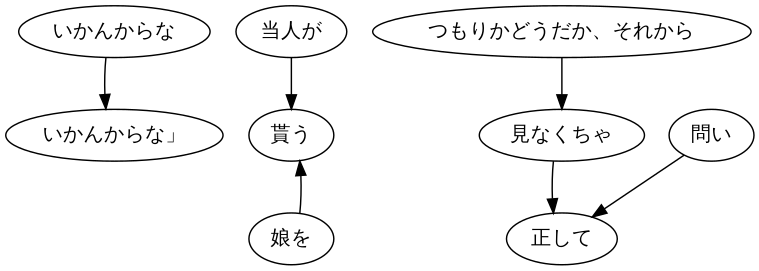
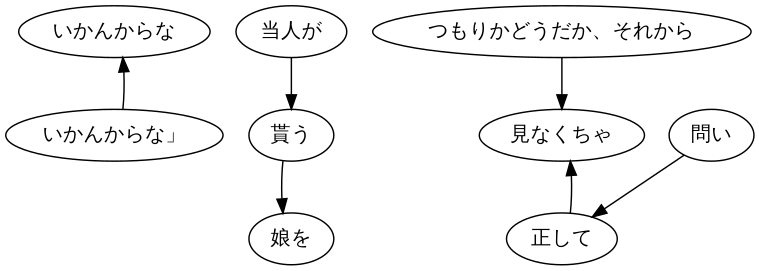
  digraph {
    n1 [label="いかんからな"]
    n2 [label="いかんからな」"]
    n3 [label="当人が"]
    n4 [label="貰う"]
    n5 [label="娘を"]
    n6 [label="つもりかどうだか、それから"]
    n7 [label="見なくちゃ"]
    n8 [label="正して"]
    n9 [label="問い"]
-   n1 -> n2
+   n2 -> n1
    n3 -> n4
-   n5 -> n4
+   n4 -> n5
    n6 -> n7
-   n7 -> n8
+   n8 -> n7
    n9 -> n8
  }
